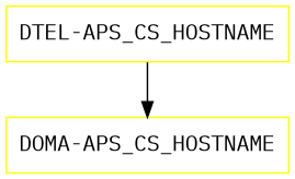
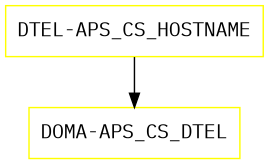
  digraph {
    fontname="IBM Plex Mono"
    node [color=yellow shape=box fontname="IBM Plex Mono"]
    "DTEL-APS_CS_HOSTNAME"
-   "DOMA-APS_CS_HOSTNAME"
+   "DOMA-APS_CS_HOSTNAME" [label="DOMA-APS_CS_DTEL"]
    "DTEL-APS_CS_HOSTNAME" -> "DOMA-APS_CS_HOSTNAME" [fontname="IBM Plex Mono"]
  }
